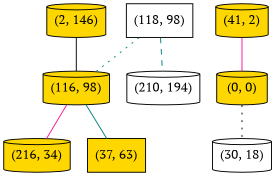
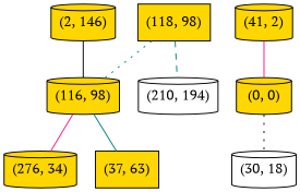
  graph {
    fontname="PT Serif"
    node [fillcolor=gold fontname="PT Serif" shape=cylinder style=filled]
    edge [color=teal fontname="PT Serif" style=solid weight=1]
-   "(118, 98)" [fillcolor=white shape=box]
+   "(118, 98)" [shape=box]
    "(116, 98)"
    "(210, 194)" [fillcolor=white]
-   "(216, 34)"
+   "(216, 34)" [label="(276, 34)"]
    "(37, 63)" [shape=box]
    "(2, 146)"
    "(41, 2)"
    "(0, 0)"
    "(30, 18)" [fillcolor=white]
    "(118, 98)" -- "(116, 98)" [style=dotted]
    "(118, 98)" -- "(210, 194)" [style=dashed]
    "(116, 98)" -- "(216, 34)" [color=deeppink]
    "(116, 98)" -- "(37, 63)"
    "(2, 146)" -- "(116, 98)" [color=black]
    "(41, 2)" -- "(0, 0)" [color=deeppink]
    "(0, 0)" -- "(30, 18)" [color=black style=dotted weight=4]
  }
